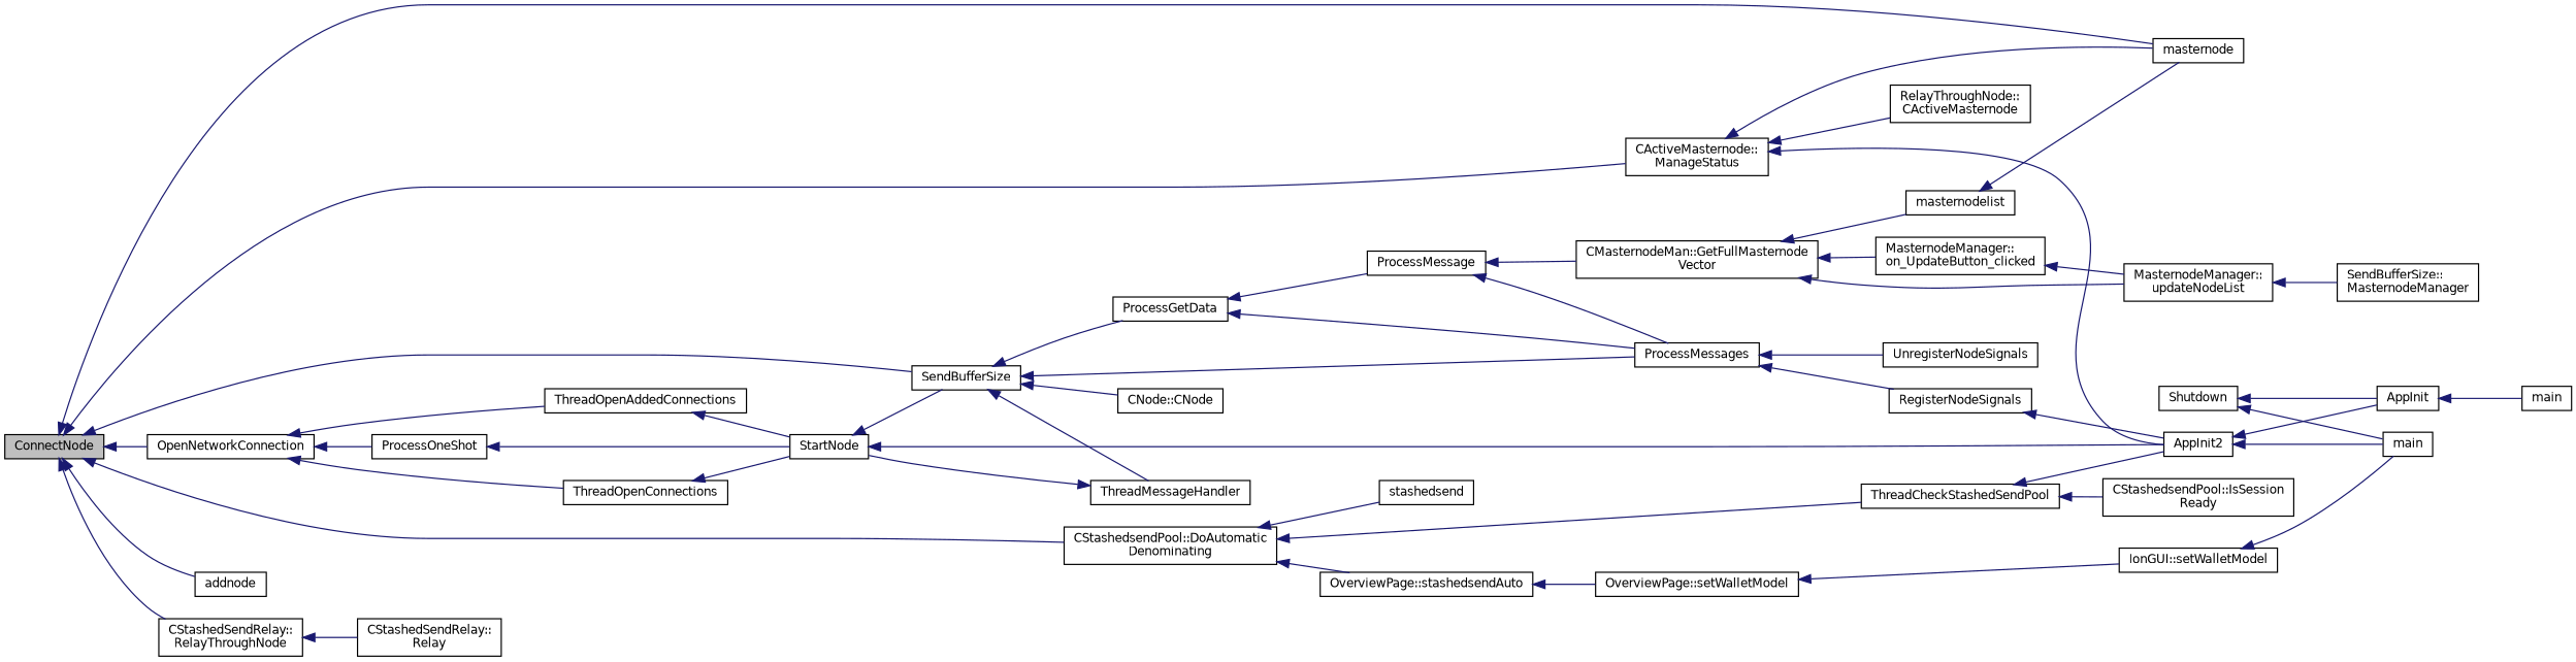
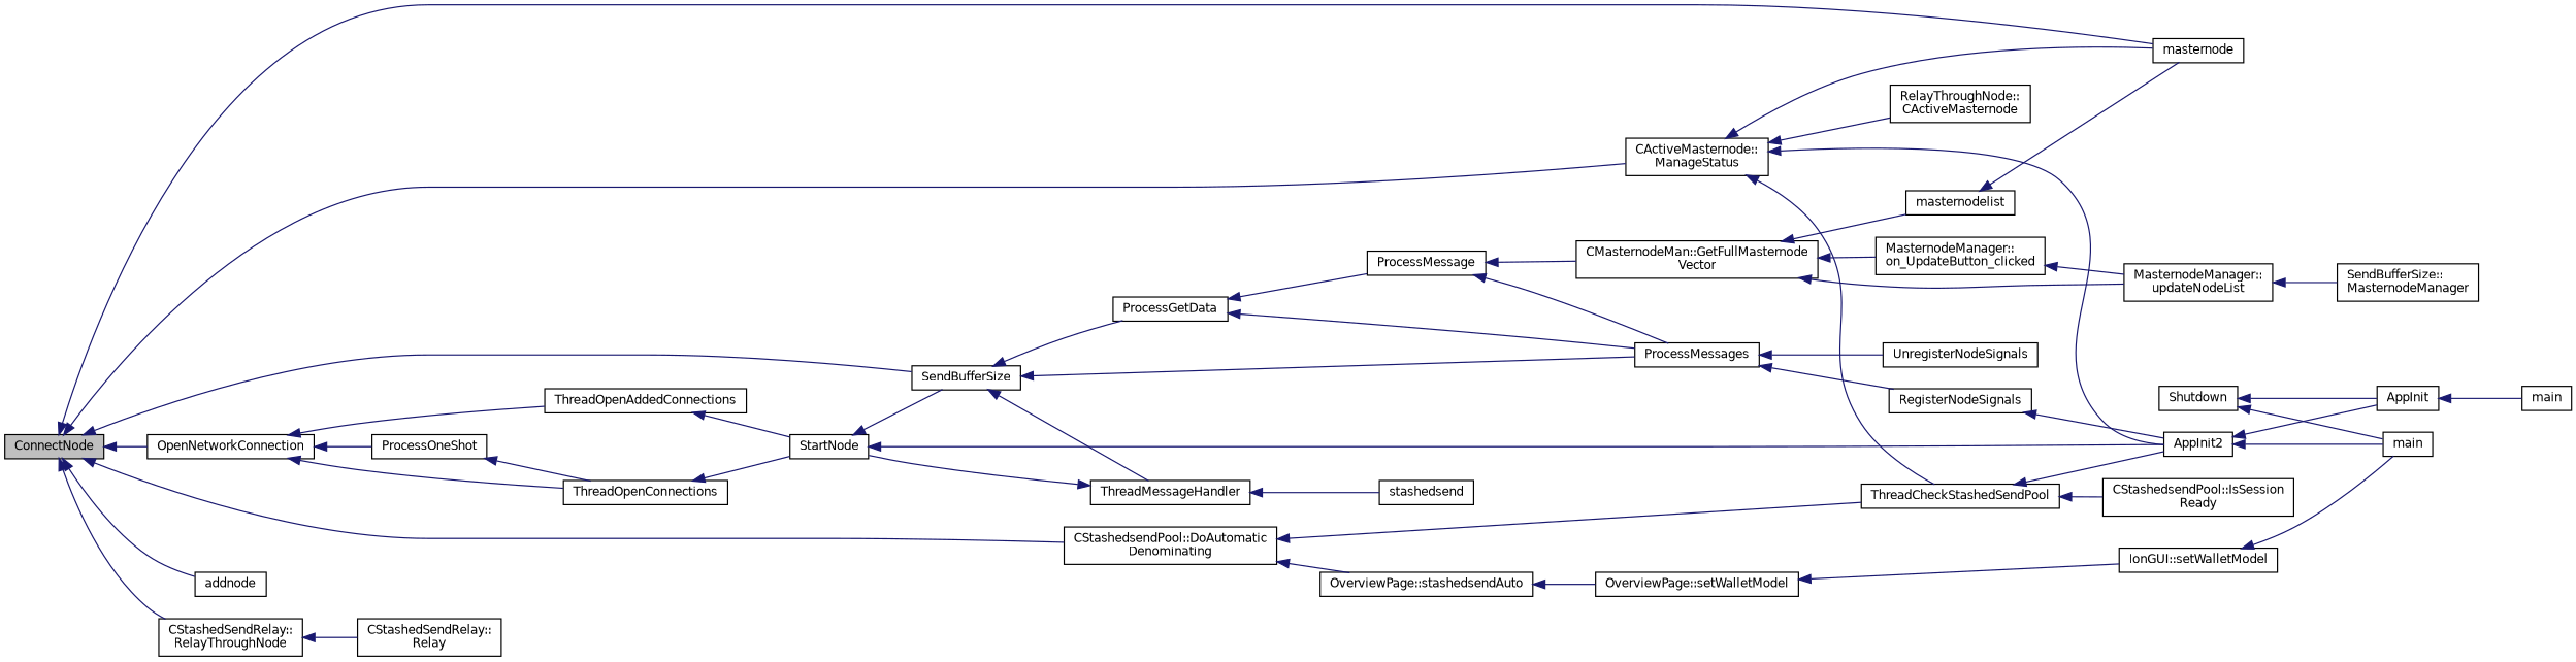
  digraph {
    rankdir=LR
    node [color=black fillcolor=white fontname=Helvetica fontsize=10 shape=record style=filled]
    edge [color=midnightblue dir=back fontname=Helvetica fontsize=10 labelfontname=Helvetica labelfontsize=10 style=solid]
    n1 [fillcolor=grey75 fontcolor=black height=0.2 label=ConnectNode width=0.4]
    n2 [height=0.2 label="CActiveMasternode::\lManageStatus" width=0.4]
    n3 [height=0.2 label=masternode width=0.4]
    n4 [height=0.2 label=OpenNetworkConnection width=0.4]
    n5 [height=0.2 label=SendBufferSize width=0.4]
    n6 [height=0.2 label=addnode width=0.4]
    n7 [height=0.2 label="CStashedSendRelay::\lRelayThroughNode" width=0.4]
    n8 [height=0.2 label="CStashedsendPool::DoAutomatic\lDenominating" width=0.4]
    n9 [height=0.2 label="RelayThroughNode::\lCActiveMasternode" width=0.4]
    n10 [height=0.2 label=AppInit2 width=0.4]
    n11 [height=0.2 label=ThreadCheckStashedSendPool width=0.4]
    n12 [height=0.2 label=ProcessOneShot width=0.4]
    n13 [height=0.2 label=ThreadOpenConnections width=0.4]
    n14 [height=0.2 label=ThreadOpenAddedConnections width=0.4]
    n15 [height=0.2 label=ProcessGetData width=0.4]
    n16 [height=0.2 label=ProcessMessages width=0.4]
    n17 [height=0.2 label=ThreadMessageHandler width=0.4]
-   n18 [height=0.2 label="CNode::CNode" width=0.4]
    n19 [height=0.2 label="CStashedSendRelay::\lRelay" width=0.4]
    n20 [height=0.2 label="OverviewPage::stashedsendAuto" width=0.4]
    n21 [height=0.2 label=stashedsend width=0.4]
    n22 [height=0.2 label=AppInit width=0.4]
    n23 [height=0.2 label=main width=0.4]
    n24 [height=0.2 label="CStashedsendPool::IsSession\lReady" width=0.4]
    n25 [height=0.2 label=main width=0.4]
    n26 [height=0.2 label=StartNode width=0.4]
    n27 [height=0.2 label=ProcessMessage width=0.4]
    n28 [height=0.2 label=RegisterNodeSignals width=0.4]
    n29 [height=0.2 label=UnregisterNodeSignals width=0.4]
    n30 [height=0.2 label="CMasternodeMan::GetFullMasternode\lVector" width=0.4]
    n31 [height=0.2 label="MasternodeManager::\lupdateNodeList" width=0.4]
    n32 [height=0.2 label="MasternodeManager::\lon_UpdateButton_clicked" width=0.4]
    n33 [height=0.2 label=masternodelist width=0.4]
    n34 [height=0.2 label=Shutdown width=0.4]
    n35 [height=0.2 label="SendBufferSize::\lMasternodeManager" width=0.4]
    n36 [height=0.2 label="OverviewPage::setWalletModel" width=0.4]
    n37 [height=0.2 label="IonGUI::setWalletModel" width=0.4]
    n1 -> n2
    n1 -> n3
    n1 -> n4
    n1 -> n5
    n1 -> n6
    n1 -> n7
    n1 -> n8
    n2 -> n3
    n2 -> n9
    n2 -> n10
+   n2 -> n11
    n4 -> n12
    n4 -> n13
    n4 -> n14
    n5 -> n15
    n5 -> n16
    n5 -> n17
-   n5 -> n18
    n7 -> n19
    n8 -> n11
    n8 -> n20
-   n8 -> n21
+   n17 -> n21
    n10 -> n22
    n10 -> n23
    n11 -> n10
    n11 -> n24
-   n12 -> n26
+   n12 -> n13
    n13 -> n26
    n14 -> n26
    n15 -> n16
    n15 -> n27
    n16 -> n28
    n16 -> n29
    n17 -> n26
    n20 -> n36
    n22 -> n25
    n26 -> n5
    n26 -> n10
    n27 -> n16
    n27 -> n30
    n28 -> n10
    n30 -> n31
    n30 -> n32
    n30 -> n33
    n31 -> n35
    n32 -> n31
    n33 -> n3
    n34 -> n22
    n34 -> n23
    n36 -> n37
    n37 -> n23
  }
